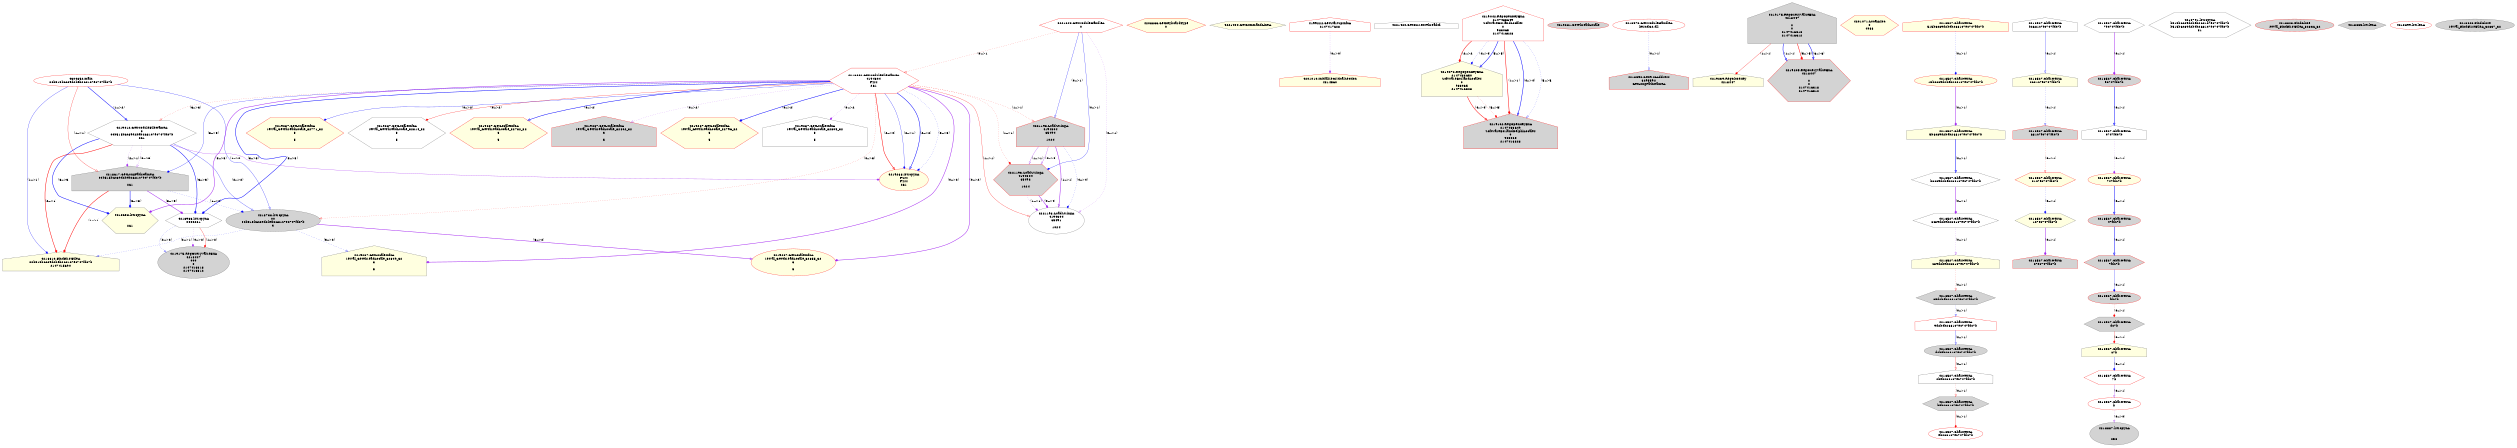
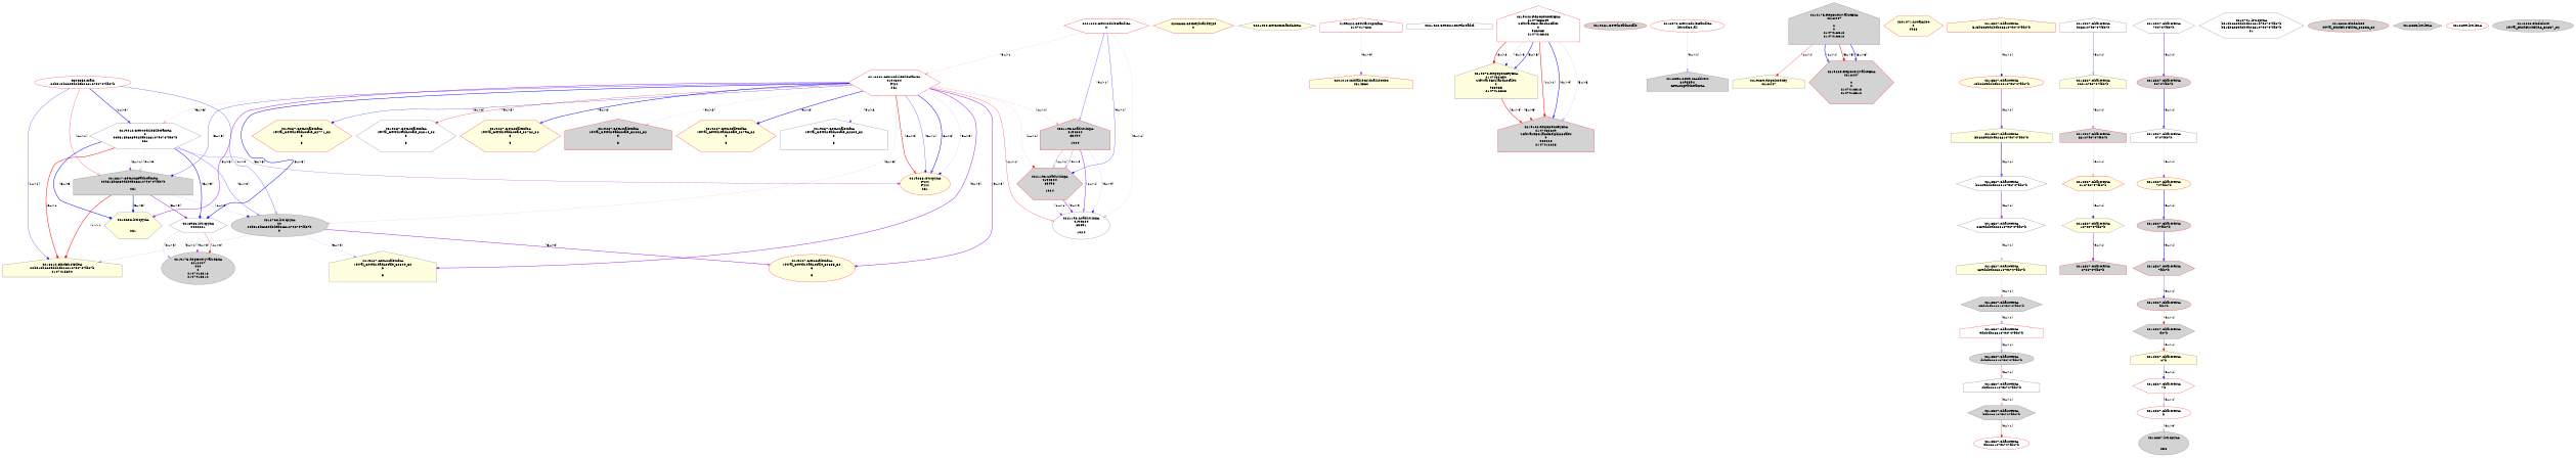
  digraph {
    node [color=red fillcolor=lightgrey shape=hexagon style=filled]
    edge [arrowhead=diamond color=blue style=bold]
    n1 [fillcolor=white label="4304852.main\n00b515b6c89d2beb2681c7ec747fdc7b" shape=ellipse]
    n2 [color=gray40 fillcolor=white label="4219012.GetModuleFileNameA\n0\n00b515b6c89d2beb2681c7ec747fdc7b\n261"]
    n3 [color=gray40 label="4218617.GetLongPathNameA\n00b515b6c89d2beb2681c7ec747fdc7b\n\n261" shape=house]
    n4 [color=gray40 label="4218738.lstrcpynA\n00\n00b515b6c89d2beb2681c7ec747fdc7b\n3" shape=ellipse]
    n5 [color=gray40 fillcolor=lightyellow label="4218810.FindFirstFileA\n00b515b6c89d2beb2681c7ec747fdc7b\n2147415690" shape=house]
    n6 [fillcolor=lightyellow label="4219268.lstrcpynA\nPZM\nPZM\n261" shape=ellipse]
    n7 [color=gray40 fillcolor=lightyellow label="4218638.lstrcpynA\n\n\n261"]
    n8 [color=gray40 fillcolor=white label="4218933.lstrcpynA\n0000261"]
    n9 [fillcolor=lightyellow label="4219287.GetLocaleInfoA\nretval_GetThreadLocale_32855_32\n3\n\n5" shape=ellipse]
    n10 [color=gray40 fillcolor=lightyellow label="4219287.GetLocaleInfoA\nretval_GetThreadLocale_32849_32\n3\n\n5" shape=house]
    n11 [fillcolor=white label="4221640.GetModuleHandleA\n0"]
    n12 [fillcolor=white label="4218442.GetModuleFileNameA\n4194304\nPZM\n261"]
    n13 [label="4221193.LoadStringA\n4194304\n65494\n\n1024" shape=house]
    n14 [label="4221193.LoadStringA\n4194304\n65493\n\n1024"]
    n15 [color=gray40 fillcolor=white label="4221193.LoadStringA\n4194304\n65491\n\n1024" shape=ellipse]
    n16 [fillcolor=lightyellow label="4219287.GetLocaleInfoA\nretval_GetThreadLocale_32771_32\n3\n\n5"]
    n17 [color=gray40 fillcolor=white label="4219287.GetLocaleInfoA\nretval_GetThreadLocale_32814_32\n3\n\n5"]
    n18 [fillcolor=lightyellow label="4219287.GetLocaleInfoA\nretval_GetThreadLocale_32782_32\n3\n\n5"]
    n19 [label="4219287.GetLocaleInfoA\nretval_GetThreadLocale_32802_32\n3\n\n5" shape=house]
    n20 [fillcolor=lightyellow label="4219287.GetLocaleInfoA\nretval_GetThreadLocale_32796_32\n3\n\n5"]
    n21 [color=gray40 fillcolor=white label="4219287.GetLocaleInfoA\nretval_GetThreadLocale_32805_32\n3\n\n5" shape=house]
    n22 [fillcolor=lightyellow label="4208833.GetKeyboardType\n0"]
    n23 [color=gray40 fillcolor=lightyellow label="4221400.GetCommandLineA\n"]
    n24 [fillcolor=white label="4199222.GetStartupInfoA\n2147417628" shape=house]
    n25 [fillcolor=lightyellow label="4201010.InitializeCriticalSection\n4314560" shape=house]
    n26 [color=gray40 fillcolor=white label="4221420.GetCurrentThreadId\n" shape=house]
    n27 [color=gray40 label="4219175.RegQueryValueExA\n4218447\n000\n0\n2147416318\n2147416312" shape=ellipse]
    n28 [fillcolor=white label="4219042.RegOpenKeyExA\n2147483649\nSoftware\Borland\Locales\n0\n983065\n2147416328" shape=house]
    n29 [color=gray40 fillcolor=lightyellow label="4219072.RegOpenKeyExA\n2147483650\nSoftware\Borland\Locales\n0\n983065\n2147416328" shape=house]
    n30 [label="4219102.RegOpenKeyExA\n2147483649\nSoftware\Borland\Delphi\Locales\n0\n983065\n2147416328" shape=house]
    n31 [label="4219281.GetThreadLocale\n" shape=ellipse]
    n32 [fillcolor=white label="4218573.GetModuleHandleA\nkernel32.dll" shape=ellipse]
-   n33 [label="4218590.GetProcAddress\n6295592\nGetLongPathNameA" shape=house]
+   n33 [color=gray40 label="4218590.GetProcAddress\n6295592\nGetLongPathNameA" shape=house]
    n34 [color=gray40 label="4219175.RegQueryValueExA\n4218447\n\n0\n0\n2147416318\n2147416312" shape=house]
    n35 [color=gray40 fillcolor=lightyellow label="4219239.RegCloseKey\n4218447" shape=house]
    n36 [label="4219205.RegQueryValueExA\n4218447\n\n0\n0\n2147416318\n2147416312"]
    n37 [fillcolor=lightyellow label="4201071.LocalAlloc\n0\n4088"]
    n38 [fillcolor=lightyellow label="4218527.CharNextA\n515b6c89d2beb2681c7ec747fdc7b" shape=house]
    n39 [fillcolor=lightyellow label="4218527.CharNextA\n15b6c89d2beb2681c7ec747fdc7b" shape=ellipse]
    n40 [color=gray40 fillcolor=lightyellow label="4218527.CharNextA\n5b6c89d2beb2681c7ec747fdc7b" shape=house]
    n41 [color=gray40 fillcolor=white label="4218527.CharNextA\nb6c89d2beb2681c7ec747fdc7b"]
    n42 [color=gray40 fillcolor=white label="4018527.CharNextA\n6c89d2beb2681c7ec747fdc7b"]
    n43 [color=gray40 fillcolor=lightyellow label="4218527.CharNextA\nc89d2beb2681c7ec747fdc7b" shape=house]
    n44 [color=gray40 label="4218527.CharNextA\n89d2beb2681c7ec747fdc7b"]
    n45 [fillcolor=white label="4218527.CharNextA\n9d2beb2681c7ec747fdc7b" shape=house]
    n46 [color=gray40 label="4218527.CharNextA\nd2beb2681c7ec747fdc7b" shape=ellipse]
    n47 [color=gray40 fillcolor=white label="4218527.CharNextA\n2beb2681c7ec747fdc7b" shape=house]
    n48 [color=gray40 label="4218527.CharNextA\nbeb2681c7ec747fdc7b"]
    n49 [fillcolor=white label="4218527.CharNextA\neb2681c7ec747fdc7b" shape=ellipse]
    n50 [color=gray40 fillcolor=white label="4218527.CharNextA\nb2681c7ec747fdc7b" shape=house]
    n51 [color=gray40 fillcolor=lightyellow label="4218527.CharNextA\n2681c7ec747fdc7b" shape=house]
    n52 [label="4218527.CharNextA\n681c7ec747fdc7b" shape=house]
    n53 [fillcolor=lightyellow label="4218527.CharNextA\n81c7ec747fdc7b"]
    n54 [color=gray40 fillcolor=lightyellow label="4218527.CharNextA\n1c7ec747fdc7b"]
    n55 [label="4218527.CharNextA\nc7ec747fdc7b" shape=house]
    n56 [color=gray40 fillcolor=white label="4218527.CharNextA\n7ec747fdc7b"]
    n57 [label="4218527.CharNextA\nec747fdc7b" shape=ellipse]
    n58 [color=gray40 fillcolor=white label="4218527.CharNextA\nc747fdc7b" shape=house]
    n59 [fillcolor=lightyellow label="4218527.CharNextA\n747fdc7b" shape=ellipse]
    n60 [label="4218527.CharNextA\n47fdc7b" shape=ellipse]
    n61 [label="4218527.CharNextA\n7fdc7b"]
    n62 [label="4218527.CharNextA\nfdc7b" shape=ellipse]
    n63 [color=gray40 label="4218527.CharNextA\ndc7b"]
    n64 [color=gray40 fillcolor=lightyellow label="4218527.CharNextA\nc7b" shape=house]
    n65 [fillcolor=white label="4218527.CharNextA\n7b"]
    n66 [fillcolor=white label="4218527.CharNextA\nb" shape=ellipse]
    n67 [color=gray40 label="4218887.lstrcpynA\n\n\n258" shape=ellipse]
    n68 [color=gray40 fillcolor=white label="4218791.lstrcpynA\nb515b6c89d2beb2681c7ec747fdc7b\nb515b6c89d2beb2681c7ec747fdc7b\n31"]
    n69 [label="4218823.FindClose\nretval_FindFirstFileA_32836_32" shape=ellipse]
    n70 [color=gray40 label="4218835.lstrlenA\n"]
    n71 [fillcolor=white label="4218899.lstrlenA\n" shape=ellipse]
    n72 [color=gray40 label="4218823.FindClose\nretval_FindFirstFileA_32837_32" shape=ellipse]
    n1 -> n2 [arrowhead=onormal label="(1-->2)"]
    n1 -> n3 [arrowhead=onormal color=red label="(1-->1)" style=solid]
    n1 -> n4 [arrowhead=onormal label="(1-->2)" style=solid]
    n1 -> n5 [label="(1-->1)" style=solid]
    n2 -> n3 [color=purple label="(2-->1)" style=dotted]
    n2 -> n3 [arrowhead=onormal color=purple label="(3-->3)" style=dotted]
    n2 -> n4 [arrowhead=onormal label="(2-->2)" style=solid]
    n2 -> n5 [color=red label="(2-->1)"]
    n2 -> n6 [color=purple label="(3-->3)" style=solid]
    n2 -> n7 [label="(3-->3)"]
    n2 -> n8 [label="(3-->3)"]
    n3 -> n4 [label="(1-->2)" style=dotted]
    n3 -> n5 [color=red label="(1-->1)"]
    n3 -> n7 [label="(3-->3)"]
    n3 -> n8 [color=purple label="(3-->3)"]
    n4 -> n5 [arrowhead=onormal label="(2-->1)" style=dotted]
    n4 -> n9 [arrowhead=onormal color=purple label="(3-->2)"]
    n4 -> n10 [arrowhead=onormal label="(3-->2)" style=dotted]
    n8 -> n27 [color=red label="(1-->2)" style=solid]
    n8 -> n27 [arrowhead=onormal label="(2-->2)" style=dotted]
    n8 -> n27 [color=purple label="(0-->2)" style=dotted]
    n11 -> n12 [arrowhead=onormal color=red label="(0-->1)" style=dotted]
    n11 -> n13 [arrowhead=onormal label="(0-->1)" style=solid]
    n11 -> n14 [label="(0-->1)" style=solid]
    n11 -> n15 [arrowhead=onormal color=purple label="(0-->1)" style=dotted]
    n12 -> n2 [arrowhead=onormal color=red label="(3-->3)" style=dotted]
    n12 -> n3 [label="(3-->3)" style=solid]
    n12 -> n4 [arrowhead=onormal color=red label="(0-->3)" style=dotted]
    n12 -> n6 [label="(2-->1)" style=solid]
    n12 -> n6 [arrowhead=onormal label="(2-->2)"]
    n12 -> n6 [label="(3-->3)" style=dotted]
    n12 -> n6 [arrowhead=onormal color=red label="(2-->0)"]
    n12 -> n7 [color=purple label="(3-->3)"]
    n12 -> n8 [label="(3-->3)"]
    n12 -> n9 [color=purple label="(0-->2)"]
    n12 -> n10 [color=purple label="(0-->2)"]
    n12 -> n13 [arrowhead=onormal color=red label="(1-->1)" style=dotted]
    n12 -> n14 [color=red label="(1-->1)" style=dotted]
    n12 -> n15 [arrowhead=onormal color=red label="(1-->1)" style=solid]
    n12 -> n16 [label="(0-->2)" style=solid]
    n12 -> n17 [color=red label="(0-->2)" style=solid]
    n12 -> n18 [arrowhead=onormal label="(0-->2)"]
    n12 -> n19 [arrowhead=onormal color=purple label="(0-->2)" style=dotted]
    n12 -> n20 [label="(0-->2)"]
    n12 -> n21 [color=purple label="(0-->2)" style=dotted]
    n13 -> n14 [arrowhead=onormal color=purple label="(1-->1)" style=solid]
    n13 -> n14 [arrowhead=onormal color=purple label="(4-->4)" style=solid]
    n13 -> n15 [arrowhead=onormal color=purple label="(1-->1)"]
    n13 -> n15 [label="(4-->4)" style=dotted]
    n14 -> n15 [color=purple label="(1-->1)" style=dotted]
    n14 -> n15 [color=purple label="(4-->4)"]
    n24 -> n25 [color=purple label="(0-->0)" style=dotted]
    n28 -> n29 [color=red label="(2-->2)"]
    n28 -> n29 [label="(4-->4)" style=dotted]
    n28 -> n29 [arrowhead=onormal label="(5-->5)"]
    n28 -> n30 [color=red label="(1-->1)"]
    n28 -> n30 [arrowhead=onormal label="(4-->4)"]
    n28 -> n30 [arrowhead=onormal label="(5-->5)" style=dotted]
    n29 -> n30 [arrowhead=onormal color=red label="(4-->4)"]
    n29 -> n30 [color=red label="(5-->5)" style=dotted]
    n32 -> n33 [arrowhead=onormal label="(0-->1)" style=dotted]
    n34 -> n35 [color=red label="(1-->1)" style=solid]
    n34 -> n36 [arrowhead=onormal label="(1-->1)"]
    n34 -> n36 [color=red label="(5-->5)"]
    n34 -> n36 [arrowhead=onormal label="(6-->6)"]
    n38 -> n39 [label="(0-->1)" style=dotted]
    n39 -> n40 [color=purple label="(0-->1)"]
    n40 -> n41 [arrowhead=onormal label="(0-->1)"]
    n41 -> n42 [color=purple label="(0-->1)"]
    n42 -> n43 [arrowhead=onormal color=purple label="(0-->1)" style=dotted]
    n43 -> n44 [arrowhead=onormal color=red label="(0-->1)" style=dotted]
    n44 -> n45 [arrowhead=onormal label="(0-->1)" style=dotted]
    n45 -> n46 [arrowhead=onormal label="(0-->1)" style=solid]
    n46 -> n47 [arrowhead=onormal color=red label="(0-->1)" style=solid]
    n47 -> n48 [arrowhead=onormal color=red label="(0-->1)" style=dotted]
    n48 -> n49 [color=red label="(0-->1)" style=solid]
    n50 -> n51 [arrowhead=onormal label="(0-->1)" style=solid]
    n51 -> n52 [arrowhead=onormal label="(0-->1)" style=dotted]
    n52 -> n53 [arrowhead=onormal color=red label="(0-->1)" style=dotted]
    n53 -> n54 [label="(0-->1)" style=dotted]
    n54 -> n55 [color=purple label="(0-->1)"]
    n56 -> n57 [color=purple label="(0-->1)"]
    n57 -> n58 [arrowhead=onormal label="(0-->1)"]
    n58 -> n59 [color=purple label="(0-->1)" style=dotted]
    n59 -> n60 [arrowhead=onormal label="(0-->1)"]
    n60 -> n61 [arrowhead=onormal label="(0-->1)"]
    n61 -> n62 [label="(0-->1)" style=solid]
    n62 -> n63 [color=red label="(0-->1)" style=dotted]
    n63 -> n64 [color=red label="(0-->1)" style=solid]
    n64 -> n65 [label="(0-->1)" style=solid]
    n65 -> n66 [arrowhead=onormal color=purple label="(0-->1)" style=solid]
    n66 -> n67 [arrowhead=onormal color=purple label="(0-->0)" style=dotted]
  }
